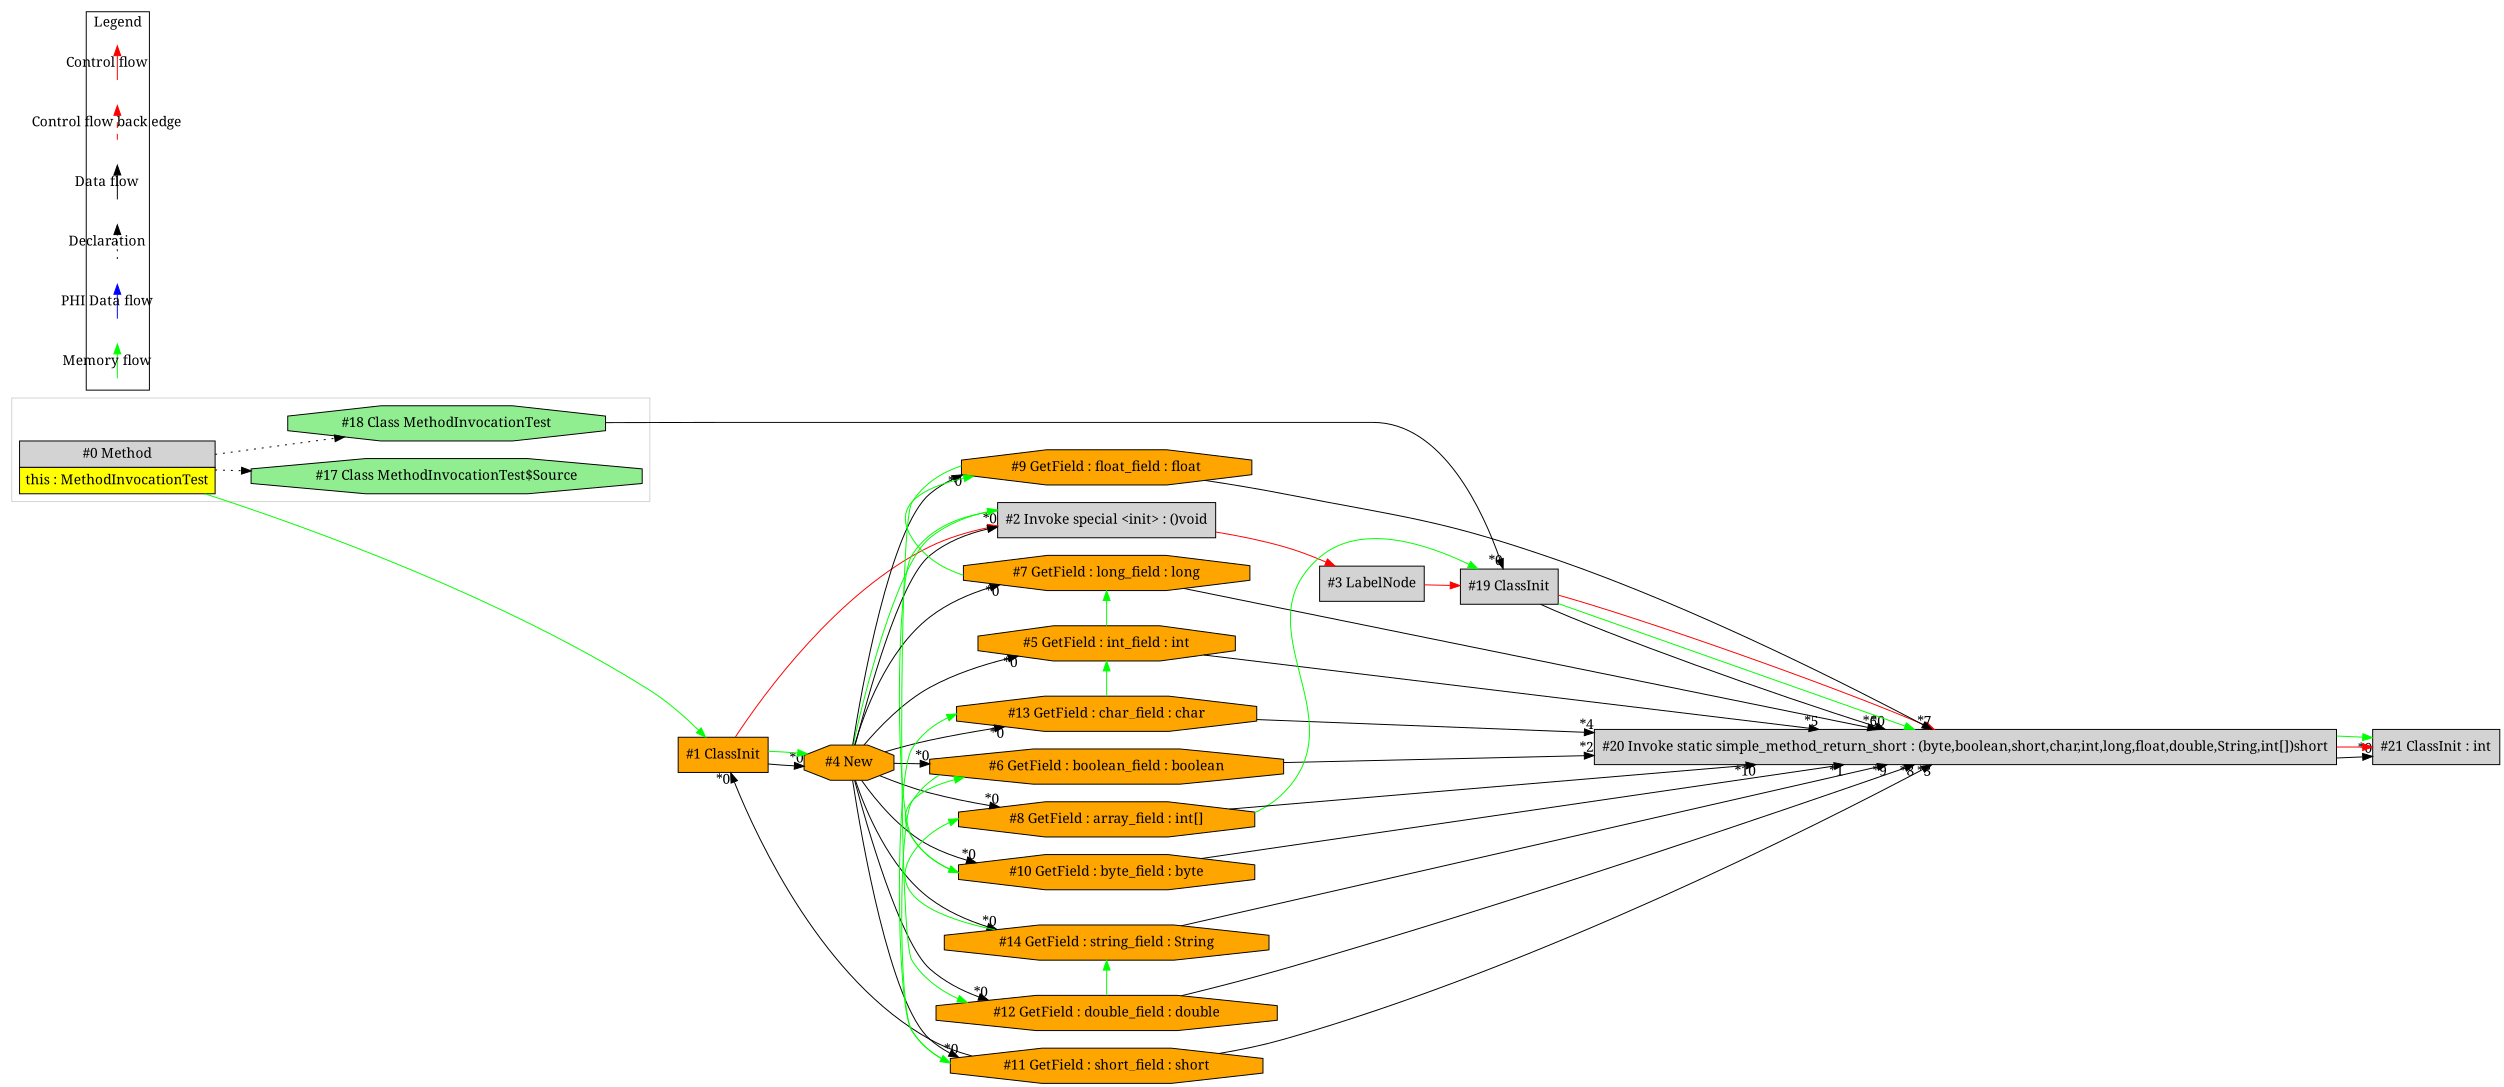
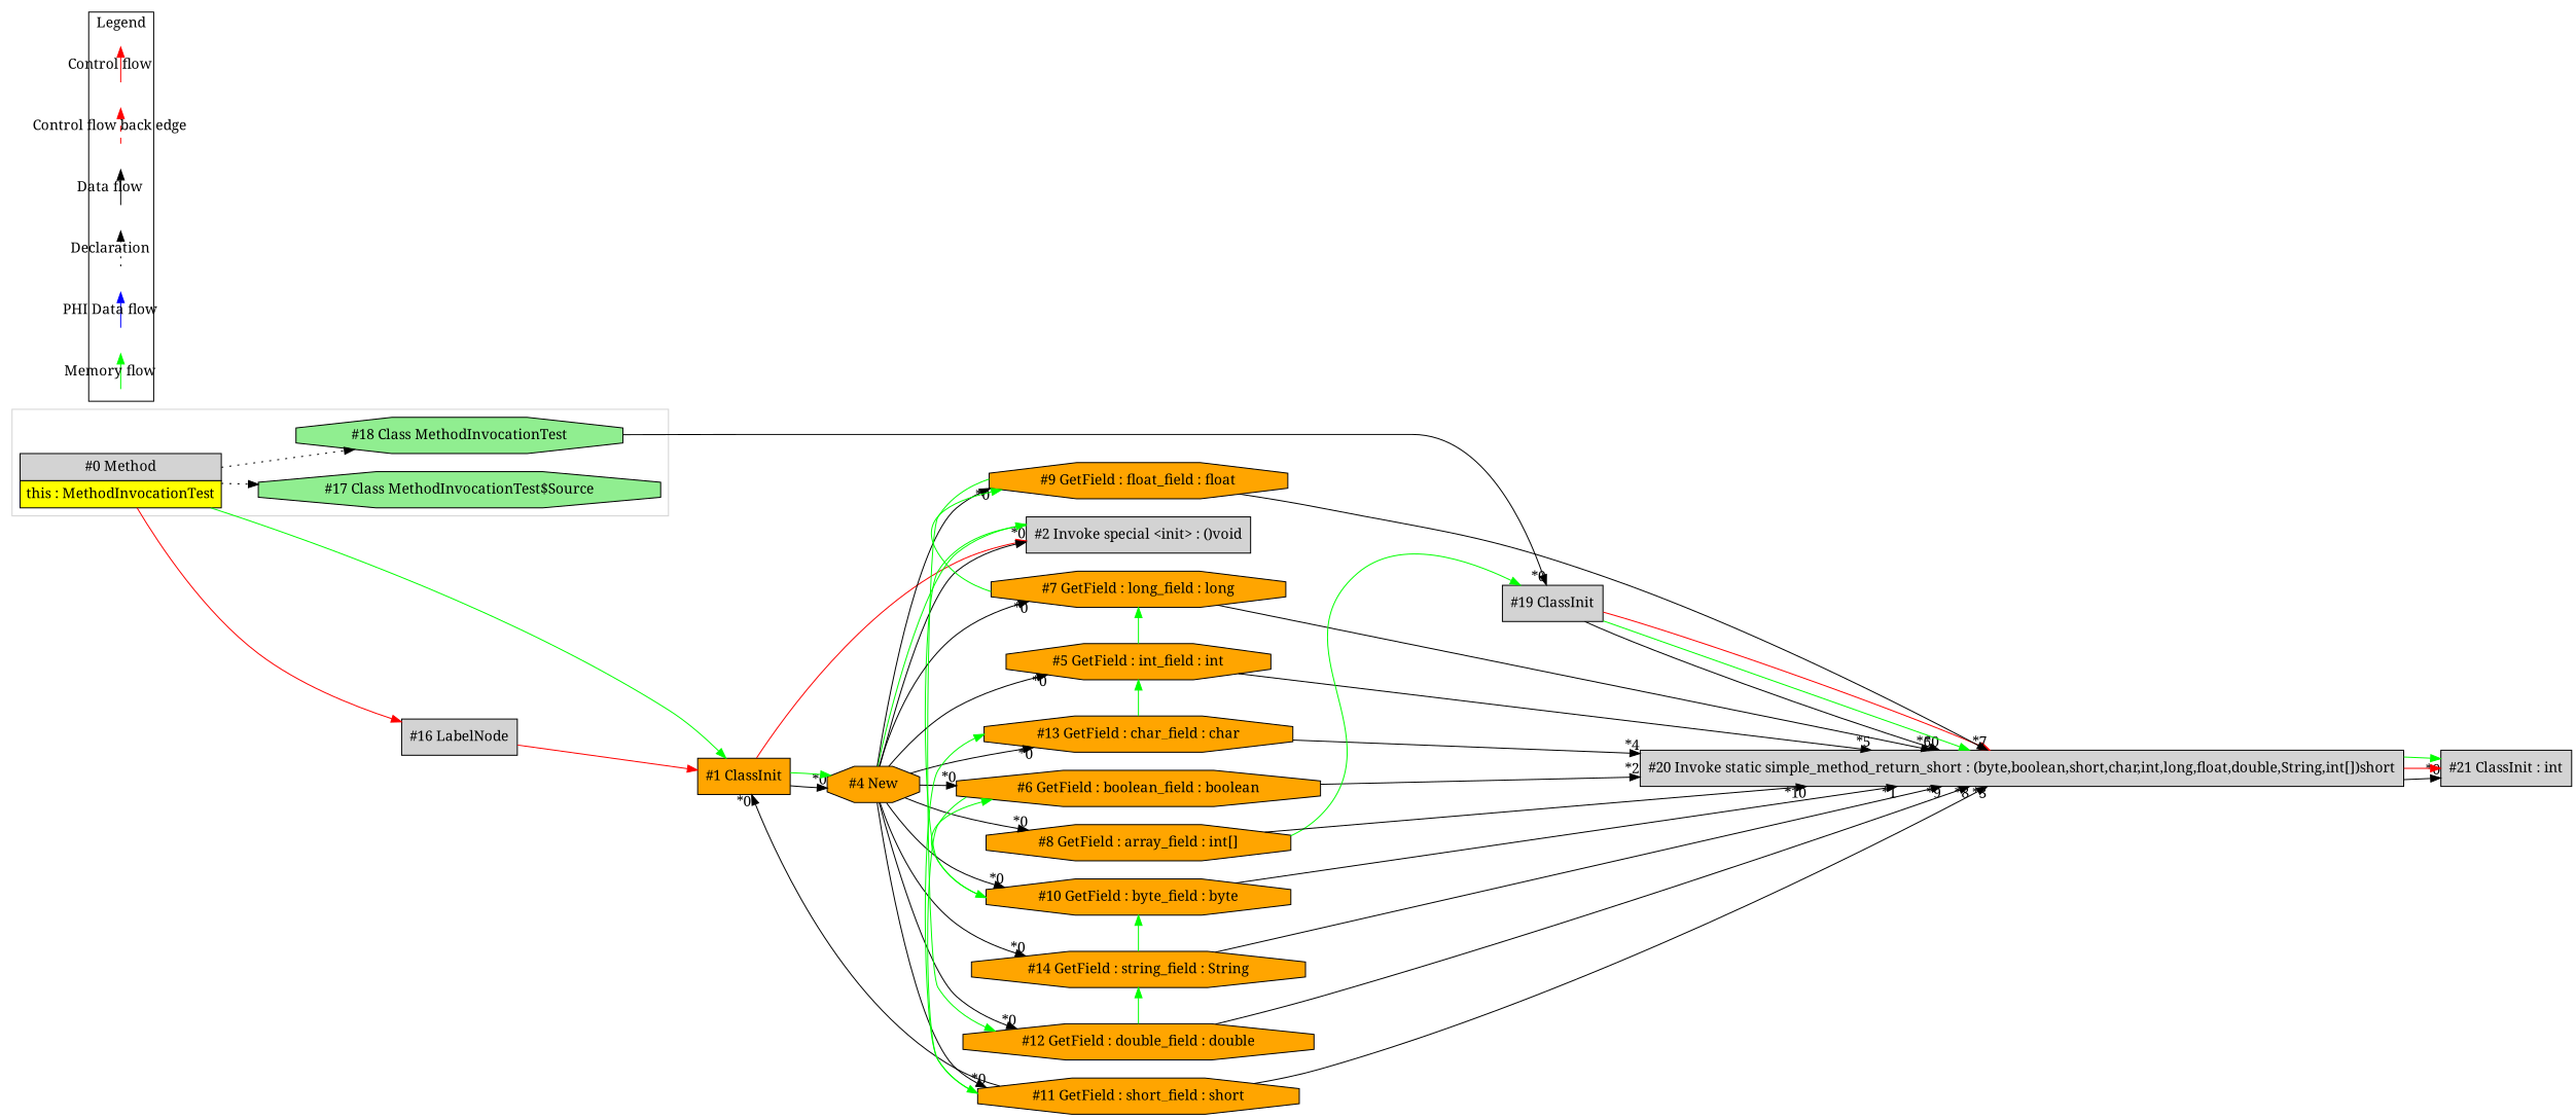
  digraph {
    fontname="Noto Serif"
    rankdir=LR
    node [fontname="Noto Serif" shape=octagon style=filled]
    edge [fontname="Noto Serif" labeldistance=2]
    n1 [fillcolor=lightgrey label=<<table border="0" cellborder="1" cellspacing="0" cellpadding="5"><tr><td colspan="1">#0 Method</td></tr><tr><td port="prj15" bgcolor="yellow">this : MethodInvocationTest</td></tr></table>> margin=0 shape=none]
    n2 [fillcolor=lightgreen label="#17 Class MethodInvocationTest$Source"]
    n3 [fillcolor=lightgreen label="#18 Class MethodInvocationTest"]
    c0 [shape=point style=invis]
    c1 [shape=point style=invis]
    c2 [shape=point style=invis]
    c3 [shape=point style=invis]
    d0 [shape=point style=invis]
    d1 [shape=point style=invis]
    d2 [shape=point style=invis]
    d3 [shape=point style=invis]
    d4 [shape=point style=invis]
    d5 [shape=point style=invis]
    d6 [shape=point style=invis]
    d7 [shape=point style=invis]
+   n16 [fillcolor=lightgrey label="#16 LabelNode" shape=box]
    n17 [fillcolor=orange label="#1 ClassInit" shape=box]
    n18 [fillcolor=lightgrey label="#19 ClassInit" shape=box]
    n19 [fillcolor=lightgrey label="#2 Invoke special <init> : ()void" shape=box]
    n20 [fillcolor=orange label="#4 New"]
    n21 [fillcolor=orange label="#10 GetField : byte_field : byte"]
-   n22 [fillcolor=lightgrey label="#3 LabelNode" shape=box]
    n23 [fillcolor=orange label="#14 GetField : string_field : String"]
    n24 [fillcolor=orange label="#12 GetField : double_field : double"]
    n25 [fillcolor=orange label="#9 GetField : float_field : float"]
    n26 [fillcolor=orange label="#7 GetField : long_field : long"]
    n27 [fillcolor=orange label="#5 GetField : int_field : int"]
    n28 [fillcolor=orange label="#13 GetField : char_field : char"]
    n29 [fillcolor=orange label="#11 GetField : short_field : short"]
    n30 [fillcolor=orange label="#6 GetField : boolean_field : boolean"]
    n31 [fillcolor=orange label="#8 GetField : array_field : int[]"]
    n32 [fillcolor=lightgrey label="#20 Invoke static simple_method_return_short : (byte,boolean,short,char,int,long,float,double,String,int[])short" shape=box]
    n33 [fillcolor=lightgrey label="#21 ClassInit : int" shape=box]
    subgraph cluster_1 {
      color=lightgray
      n1
      n2
      n3
    }
    subgraph cluster_2 {
      label=Legend
      subgraph sub_3 {
        label=Legend
        rank=same
        c0
        c1
        c2
        c3
        d0
        d1
        d2
        d3
        d4
        d5
        d6
        d7
      }
    }
    n1 -> n2 [style=dotted labeldistance=""]
    n1 -> n3 [style=dotted labeldistance=""]
+   n1 -> n16 [color=red fontcolor=red]
    n1 -> n17 [color=green constraint=false]
    n3 -> n18 [headlabel="*0"]
    c0 -> c1 [color=red label="Control flow" style=solid labeldistance=""]
    c2 -> c3 [color=red label="Control flow back edge" style=dashed labeldistance=""]
    d0 -> d1 [label="Data flow" labeldistance=""]
    d2 -> d3 [label=Declaration style=dotted labeldistance=""]
    d4 -> d5 [color=blue label="PHI Data flow" labeldistance=""]
    d6 -> d7 [color=green label="Memory flow" labeldistance=""]
+   n16 -> n17 [color=red fontcolor=red]
    n17 -> n19 [color=red fontcolor=red]
    n17 -> n20 [headlabel="*0"]
    n17 -> n20 [color=green constraint=false]
    n18 -> n32 [headlabel="*0"]
    n18 -> n32 [color=green constraint=false]
    n18 -> n32 [color=red fontcolor=red]
    n19 -> n21 [color=green constraint=false]
-   n19 -> n22 [color=red fontcolor=red]
    n20 -> n19 [headlabel="*0"]
    n20 -> n19 [color=green constraint=false]
    n20 -> n21 [headlabel="*0"]
    n20 -> n23 [headlabel="*0"]
    n20 -> n24 [headlabel="*0"]
    n20 -> n25 [headlabel="*0"]
    n20 -> n26 [headlabel="*0"]
    n20 -> n27 [headlabel="*0"]
    n20 -> n28 [headlabel="*0"]
    n20 -> n29 [headlabel="*0"]
    n20 -> n30 [headlabel="*0"]
    n20 -> n31 [headlabel="*0"]
    n21 -> n30 [color=green constraint=false]
    n21 -> n32 [headlabel="*1"]
-   n22 -> n18 [color=red fontcolor=red]
-   n23 -> n31 [color=green constraint=false]
+   n23 -> n21 [color=green constraint=false]
    n23 -> n32 [headlabel="*9"]
    n24 -> n23 [color=green constraint=false]
    n24 -> n32 [headlabel="*8"]
    n25 -> n24 [color=green constraint=false]
    n25 -> n32 [headlabel="*7"]
    n26 -> n25 [color=green constraint=false]
    n26 -> n32 [headlabel="*6"]
    n27 -> n26 [color=green constraint=false]
    n27 -> n32 [headlabel="*5"]
    n28 -> n27 [color=green constraint=false]
    n28 -> n32 [headlabel="*4"]
    n29 -> n17 [headlabel="*0"]
    n29 -> n28 [color=green constraint=false]
    n29 -> n32 [headlabel="*3"]
    n30 -> n29 [color=green constraint=false]
    n30 -> n32 [headlabel="*2"]
    n31 -> n18 [color=green constraint=false]
    n31 -> n32 [headlabel="*10"]
    n32 -> n33 [headlabel="*0"]
    n32 -> n33 [color=red fontcolor=red]
    n32 -> n33 [color=green constraint=false]
  }
